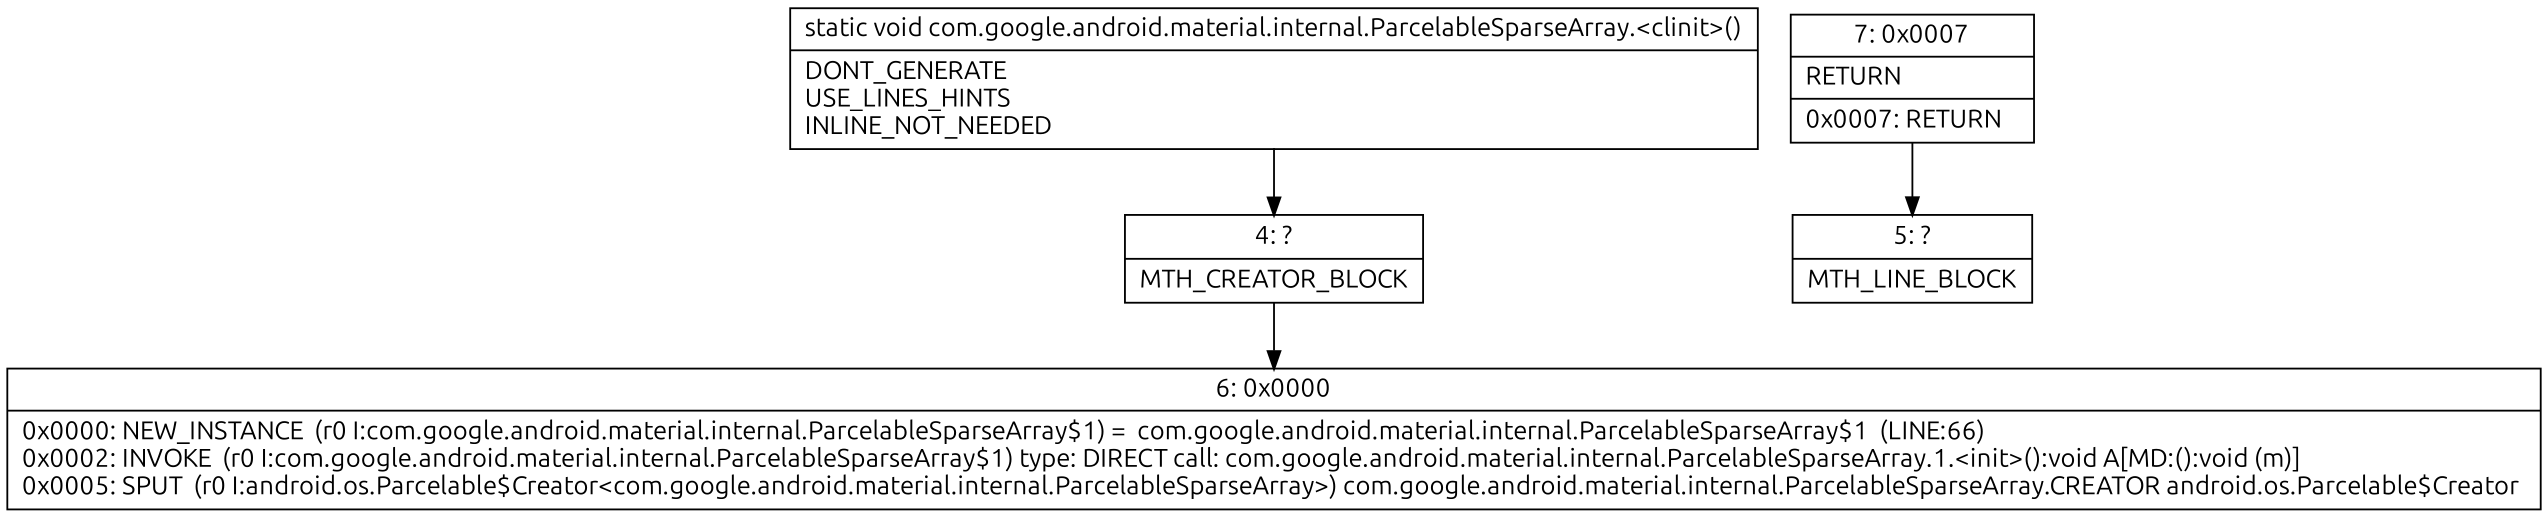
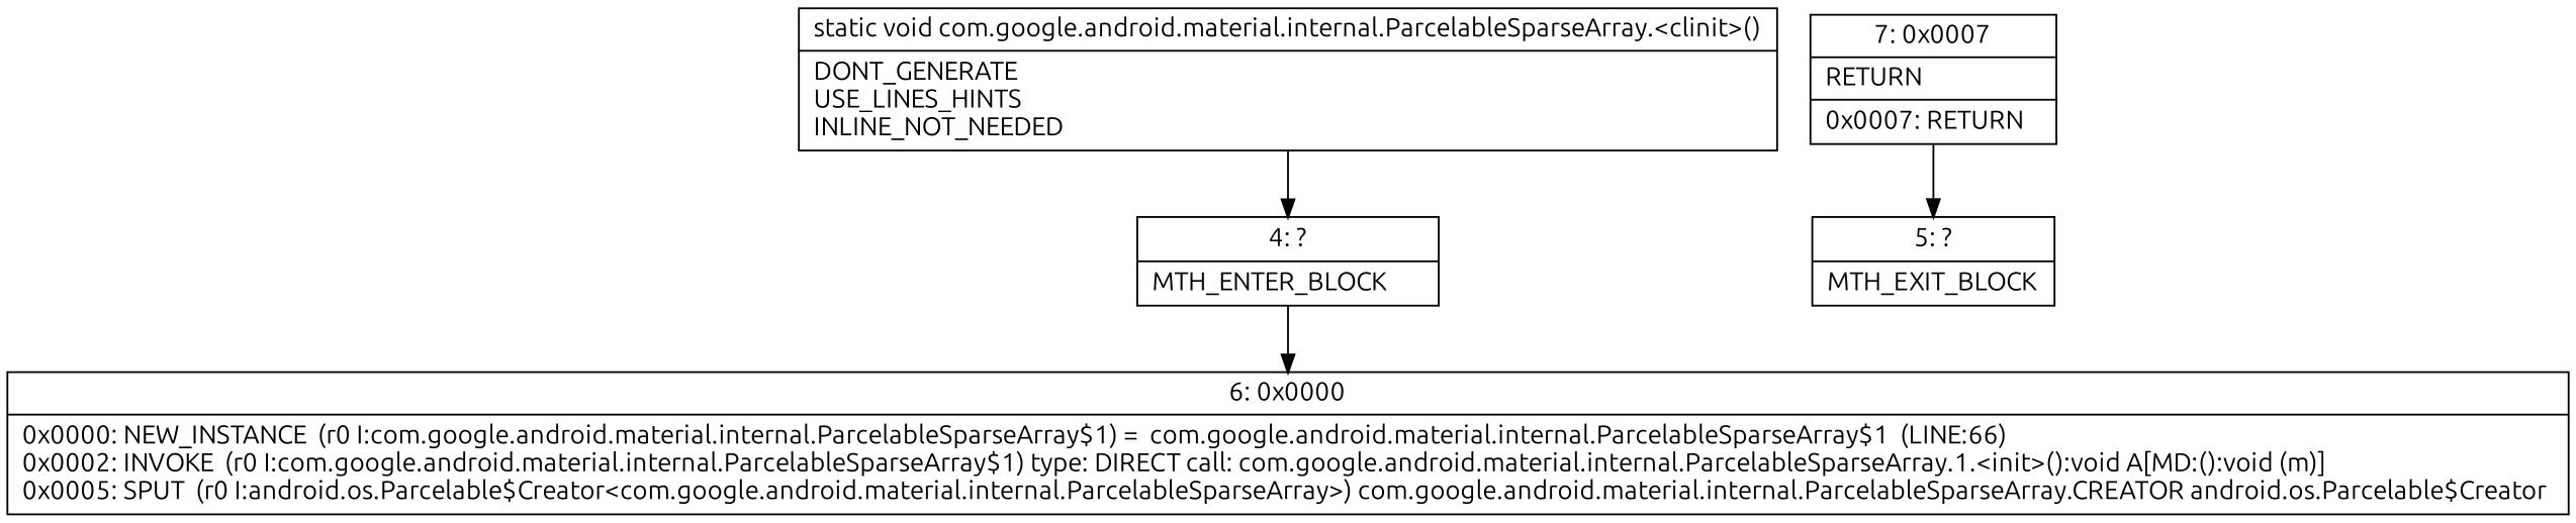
  digraph {
    fontname=Ubuntu
    node [fontname=Ubuntu shape=record]
    edge [fontname=Ubuntu]
-   n1 [label="{4\:\ ?|MTH_CREATOR_BLOCK\l}"]
+   n1 [label="{4\:\ ?|MTH_ENTER_BLOCK\l}"]
    n2 [label="{6\:\ 0x0000|0x0000: NEW_INSTANCE  (r0 I:com.google.android.material.internal.ParcelableSparseArray$1) =  com.google.android.material.internal.ParcelableSparseArray$1  (LINE:66)\l0x0002: INVOKE  (r0 I:com.google.android.material.internal.ParcelableSparseArray$1) type: DIRECT call: com.google.android.material.internal.ParcelableSparseArray.1.\<init\>():void A[MD:():void (m)]\l0x0005: SPUT  (r0 I:android.os.Parcelable$Creator\<com.google.android.material.internal.ParcelableSparseArray\>) com.google.android.material.internal.ParcelableSparseArray.CREATOR android.os.Parcelable$Creator \l}"]
    n3 [label="{7\:\ 0x0007|RETURN\l|0x0007: RETURN   \l}"]
-   n4 [label="{5\:\ ?|MTH_LINE_BLOCK\l}"]
+   n4 [label="{5\:\ ?|MTH_EXIT_BLOCK\l}"]
    n5 [label="{static void com.google.android.material.internal.ParcelableSparseArray.\<clinit\>()  | DONT_GENERATE\lUSE_LINES_HINTS\lINLINE_NOT_NEEDED\l}"]
    n1 -> n2
    n3 -> n4
    n5 -> n1
  }
